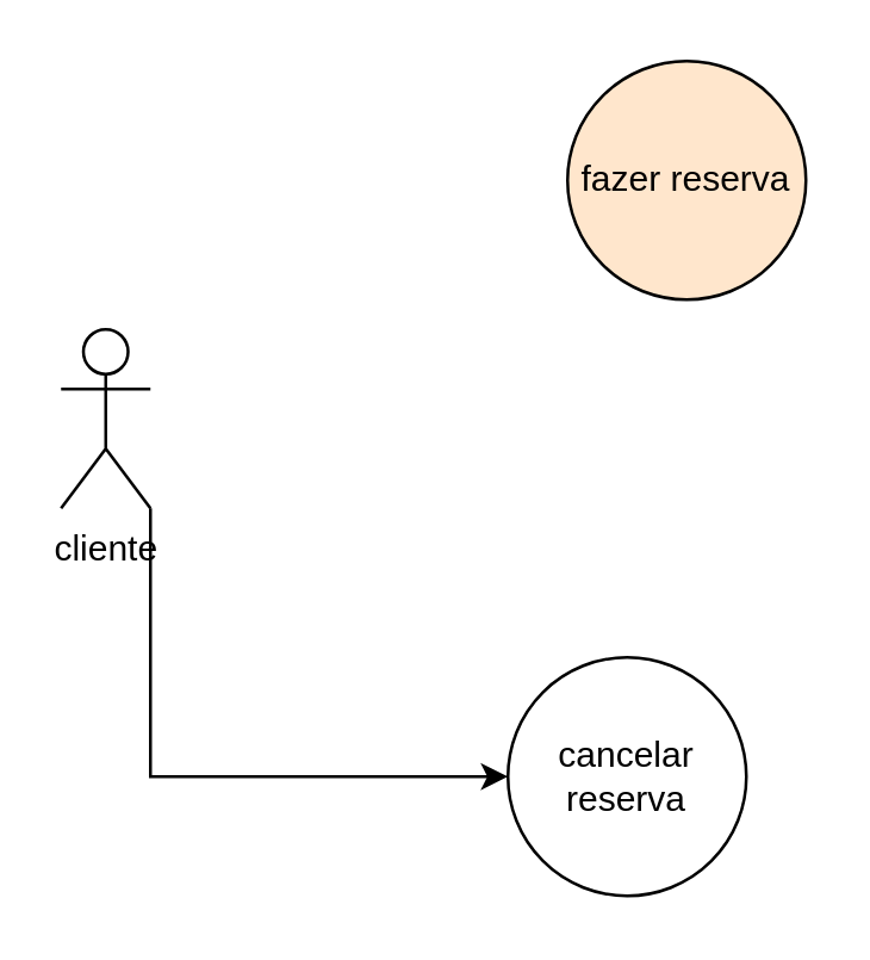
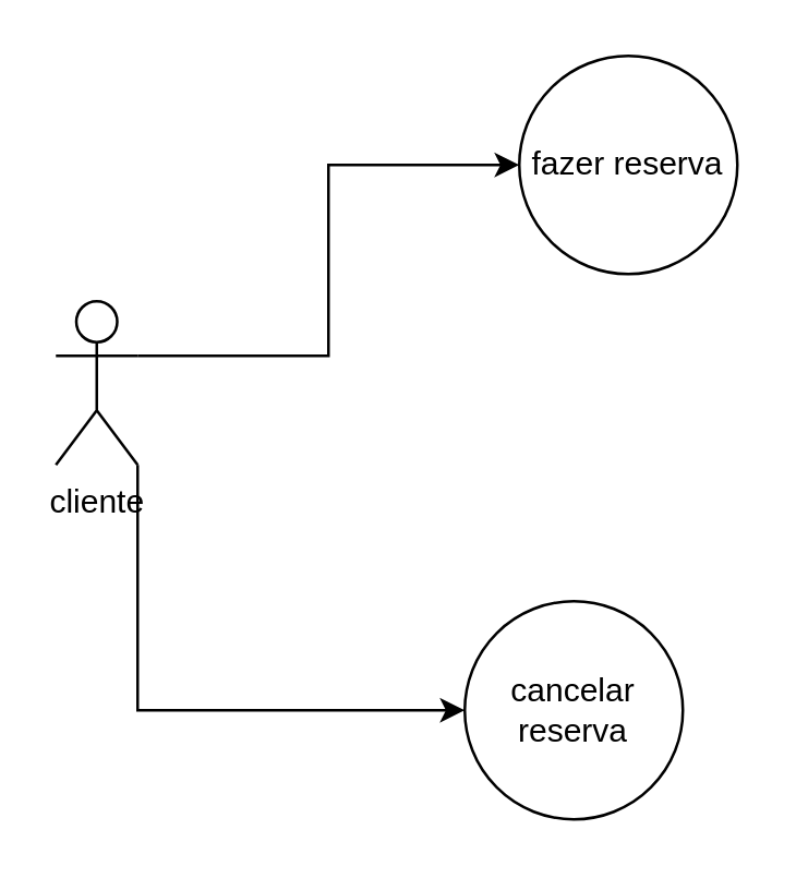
  <mxCell id="0" />
  <mxCell id="1" parent="0" />
+ <mxCell id="2" style="edgeStyle=orthogonalEdgeStyle;rounded=0;orthogonalLoop=1;jettySize=auto;html=1;exitX=1;exitY=0.333;exitDx=0;exitDy=0;exitPerimeter=0;entryX=0;entryY=0.5;entryDx=0;entryDy=0;" edge="1" parent="1" source="4" target="5"><mxGeometry relative="1" as="geometry" /></mxCell>
  <mxCell id="3" style="edgeStyle=orthogonalEdgeStyle;rounded=0;orthogonalLoop=1;jettySize=auto;html=1;exitX=1;exitY=1;exitDx=0;exitDy=0;exitPerimeter=0;entryX=0;entryY=0.5;entryDx=0;entryDy=0;" edge="1" parent="1" source="4" target="6"><mxGeometry relative="1" as="geometry" /></mxCell>
  <mxCell id="4" value="cliente" style="shape=umlActor;verticalLabelPosition=bottom;verticalAlign=top;html=1;outlineConnect=0;" vertex="1" parent="1"><mxGeometry x="20" y="110" width="30" height="60" as="geometry" /></mxCell>
- <mxCell id="5" value="fazer reserva" style="ellipse;whiteSpace=wrap;html=1;aspect=fixed;fillColor=#ffe6cc;" vertex="1" parent="1"><mxGeometry x="190" y="20" width="80" height="80" as="geometry" /></mxCell>
+ <mxCell id="5" value="fazer reserva" style="ellipse;whiteSpace=wrap;html=1;aspect=fixed;" vertex="1" parent="1"><mxGeometry x="190" y="20" width="80" height="80" as="geometry" /></mxCell>
  <mxCell id="6" value="cancelar reserva" style="ellipse;whiteSpace=wrap;html=1;aspect=fixed;" vertex="1" parent="1"><mxGeometry x="170" y="220" width="80" height="80" as="geometry" /></mxCell>
